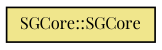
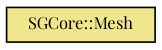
  digraph {
    rankdir=LR
    fontname="Playfair Display"
-   n1 [color=black fillcolor=khaki fontname="Playfair Display" fontsize=10 height=0.2 label="SGCore::SGCore" shape=record style=filled width=0.4]
+   n1 [color=black fillcolor=khaki fontname="Playfair Display" fontsize=10 height=0.2 label="SGCore::Mesh" shape=record style=filled width=0.4]
  }
